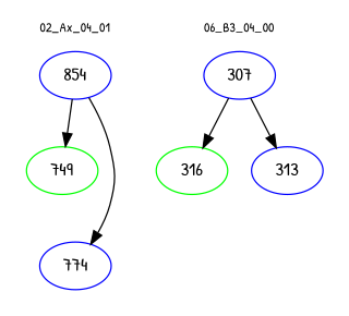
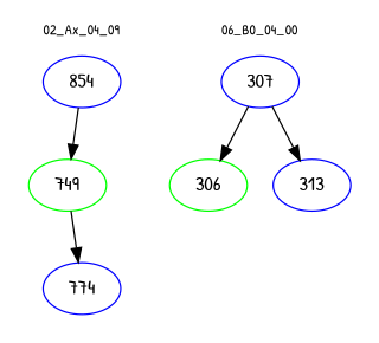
  digraph {
    fontname="Patrick Hand"
    node [color=blue fontname="Patrick Hand"]
    edge [color=black fontname="Patrick Hand"]
    n1 [label=854]
    n2 [color=green label=749]
    n3 [label=774]
    n4 [label=307]
-   n5 [color=green label=316]
+   n5 [color=green label=306]
    n6 [label=313]
    subgraph cluster_1 {
      color=white
      fontsize=10
-     label="02_Ax_04_01"
+     label="02_Ax_04_09"
      n1
      n2
      n3
    }
    subgraph cluster_2 {
      color=white
      fontsize=10
-     label="06_B3_04_00"
+     label="06_B0_04_00"
      n4
      n5
      n6
    }
    n1 -> n2
-   n1 -> n3
+   n2 -> n3
    n4 -> n5
    n4 -> n6
  }
